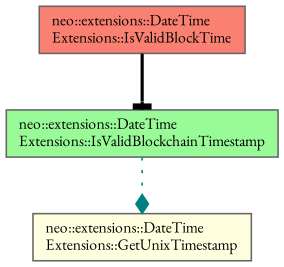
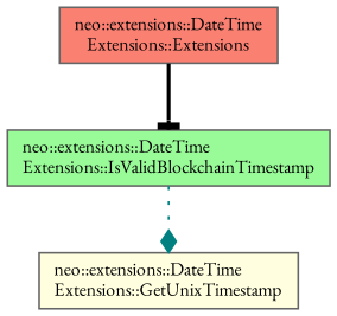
  digraph {
    rankdir=TB
    fontname="EB Garamond"
    node [color=grey40 fontname="EB Garamond" fontsize=10 shape=box style=filled]
    edge [fontname="EB Garamond" fontsize=10 labelfontname=Helvetica labelfontsize=10]
-   n1 [color=gray40 fillcolor=salmon fontcolor=black height=0.2 label="neo::extensions::DateTime\lExtensions::IsValidBlockTime" width=0.4]
+   n1 [color=gray40 fillcolor=salmon fontcolor=black height=0.2 label="neo::extensions::DateTime\lExtensions::Extensions" width=0.4]
    n2 [fillcolor=palegreen height=0.2 label="neo::extensions::DateTime\lExtensions::IsValidBlockchainTimestamp" width=0.4]
    n3 [fillcolor=lightyellow height=0.2 label="neo::extensions::DateTime\lExtensions::GetUnixTimestamp" width=0.4]
    n1 -> n2 [color=black style=bold arrowhead=tee]
    n2 -> n3 [color=teal style=dotted arrowhead=diamond]
  }
